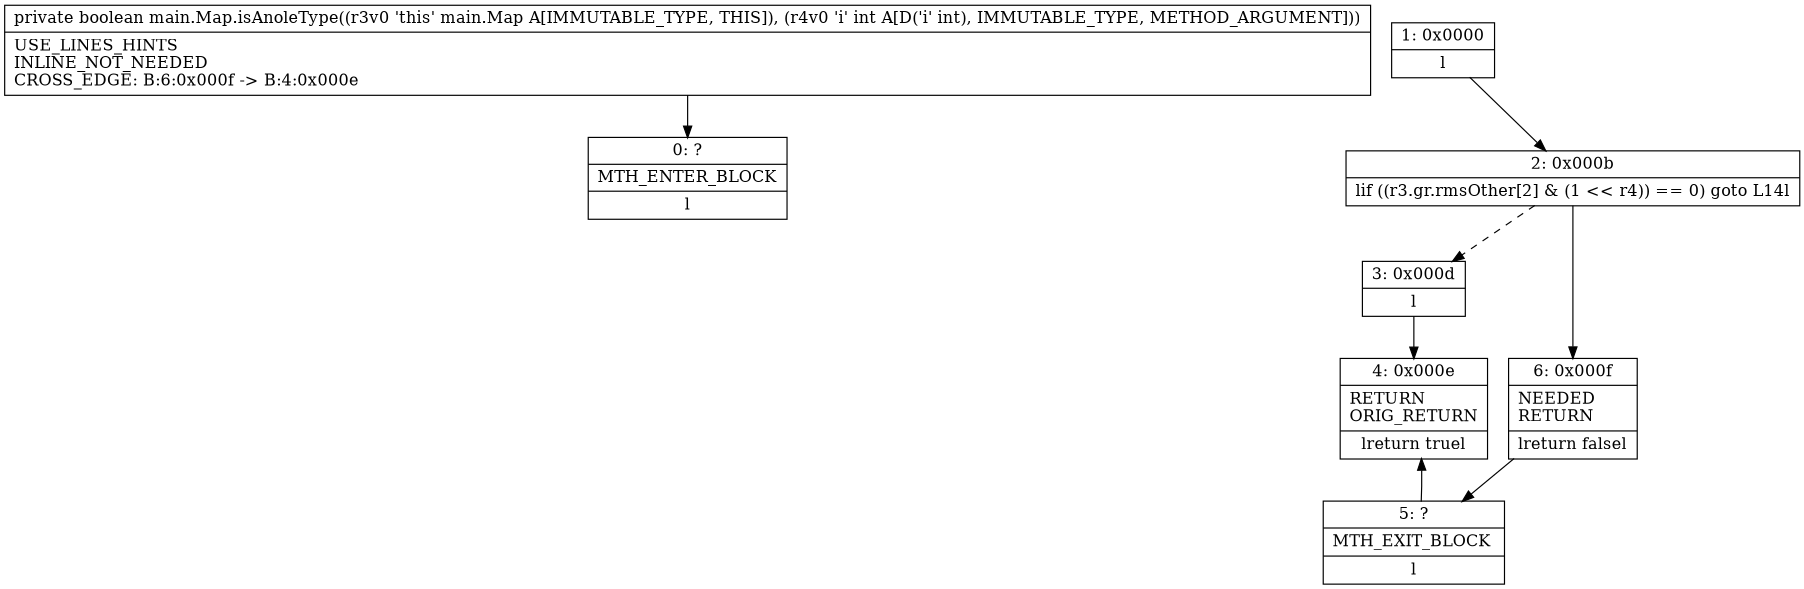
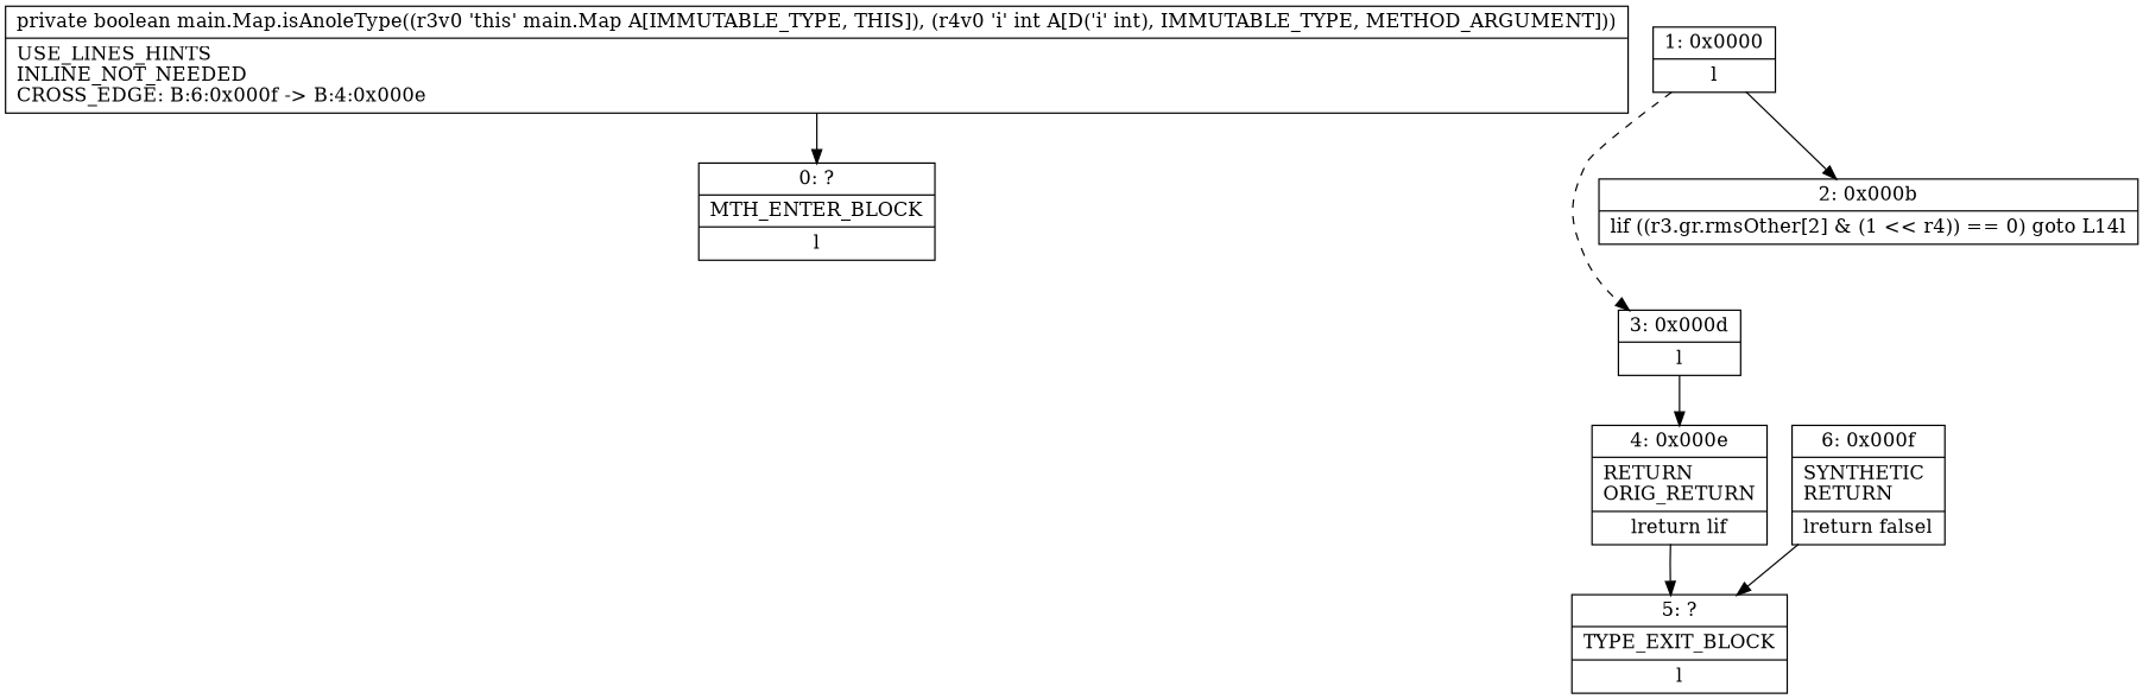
  digraph {
    fontname="DejaVu Serif"
    node [fontname="DejaVu Serif" shape=record]
    edge [fontname="DejaVu Serif"]
    n1 [label="{0\:\ ?|MTH_ENTER_BLOCK\l|l}"]
    n2 [label="{1\:\ 0x0000|l}"]
    n3 [label="{2\:\ 0x000b|lif ((r3.gr.rmsOther[2] & (1 \<\< r4)) == 0) goto L14l}"]
    n4 [label="{3\:\ 0x000d|l}"]
-   n5 [label="{6\:\ 0x000f|NEEDED\lRETURN\l|lreturn falsel}"]
-   n6 [label="{4\:\ 0x000e|RETURN\lORIG_RETURN\l|lreturn truel}"]
-   n7 [label="{5\:\ ?|MTH_EXIT_BLOCK\l|l}"]
+   n5 [label="{6\:\ 0x000f|SYNTHETIC\lRETURN\l|lreturn falsel}"]
+   n6 [label="{4\:\ 0x000e|RETURN\lORIG_RETURN\l|lreturn lif}"]
+   n7 [label="{5\:\ ?|TYPE_EXIT_BLOCK\l|l}"]
    n8 [label="{private boolean main.Map.isAnoleType((r3v0 'this' main.Map A[IMMUTABLE_TYPE, THIS]), (r4v0 'i' int A[D('i' int), IMMUTABLE_TYPE, METHOD_ARGUMENT]))  | USE_LINES_HINTS\lINLINE_NOT_NEEDED\lCROSS_EDGE: B:6:0x000f \-\> B:4:0x000e\l}"]
    n2 -> n3
-   n3 -> n4 [style=dashed]
-   n3 -> n5
+   n2 -> n4 [style=dashed]
    n4 -> n6
    n5 -> n7
-   n7 -> n6
+   n6 -> n7
    n8 -> n1
  }
